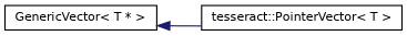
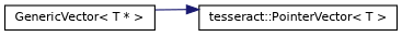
  digraph {
    rankdir=LR
    node [color=black fillcolor=white fontname=Helvetica fontsize=10 shape=record style=filled]
    n1 [height=0.2 label="GenericVector\< T * \>" width=0.4]
    n2 [height=0.2 label="tesseract::PointerVector\< T \>" width=0.4]
-   n1 -> n2 [color=midnightblue dir=back fontname=Helvetica fontsize=10 labelfontname=Helvetica labelfontsize=10 style=solid]
+   n2 -> n1 [color=midnightblue dir=back fontname=Helvetica fontsize=10 labelfontname=Helvetica labelfontsize=10 style=solid]
  }
